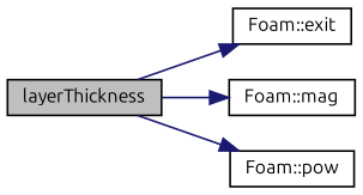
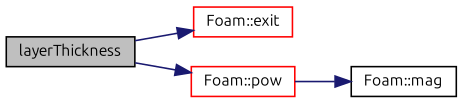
  digraph {
    fontname=Ubuntu
    rankdir=LR
    node [color=black fontname=Ubuntu fontsize=10 shape=record]
    edge [color=midnightblue fontname=Ubuntu fontsize=10 labelfontname=Helvetica labelfontsize=10 style=solid]
    n1 [fillcolor=grey75 fontcolor=black height=0.2 label=layerThickness style=filled width=0.4]
-   n2 [height=0.2 label="Foam::exit" width=0.4]
+   n2 [color=red height=0.2 label="Foam::exit" width=0.4]
    n3 [height=0.2 label="Foam::mag" width=0.4]
-   n4 [height=0.2 label="Foam::pow" width=0.4]
+   n4 [color=red height=0.2 label="Foam::pow" width=0.4]
    n1 -> n2
-   n1 -> n3
+   n4 -> n3
    n1 -> n4
  }
